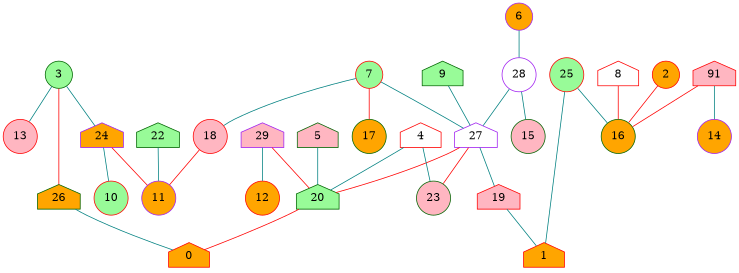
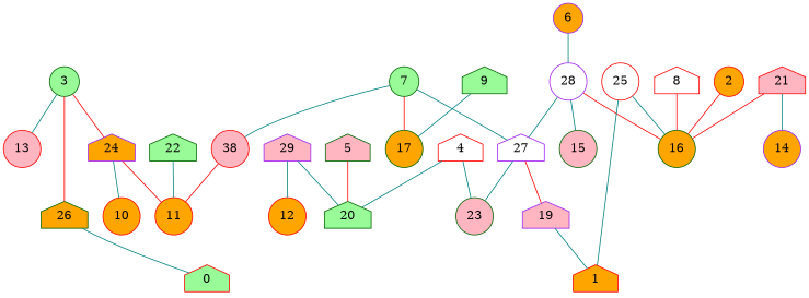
  digraph {
    node [color=red fillcolor=orange shape=circle style=filled]
    edge [color=teal dir=none]
-   18 [fillcolor=lightpink]
-   11 [color=purple]
-   0 [shape=house]
+   18 [fillcolor=lightpink label=38]
+   11
+   0 [fillcolor=palegreen shape=house]
    22 [color=darkgreen fillcolor=palegreen shape=house]
    9 [color=darkgreen fillcolor=palegreen shape=house]
    17 [color=darkgreen]
    29 [color=purple fillcolor=lightpink shape=house]
    12
    20 [color=darkgreen fillcolor=palegreen shape=house]
    28 [color=purple fillcolor=white]
    15 [color=darkgreen fillcolor=lightpink]
    16 [color=darkgreen]
    27 [color=purple fillcolor=white shape=house]
-   19 [fillcolor=lightpink shape=house]
+   19 [color=purple fillcolor=lightpink shape=house]
    23 [color=darkgreen fillcolor=lightpink]
    26 [color=darkgreen shape=house]
    8 [fillcolor=white shape=house]
-   25 [fillcolor=palegreen]
+   25 [fillcolor=white]
    1 [shape=house]
    2
    3 [color=darkgreen fillcolor=palegreen]
    13 [fillcolor=lightpink]
    24 [color=purple shape=house]
    6 [color=purple]
-   7 [fillcolor=palegreen]
+   7 [color=darkgreen fillcolor=palegreen]
    5 [color=darkgreen fillcolor=lightpink shape=house]
-   10 [fillcolor=palegreen]
+   10
    4 [fillcolor=white shape=house]
-   21 [fillcolor=lightpink shape=house label=91]
+   21 [fillcolor=lightpink shape=house]
    14 [color=purple]
    subgraph sub_1 {
      18
      11
      0
      22
      9
      17
      29
      12
      20
      28
      15
      16
      27
      19
      23
      26
      8
      25
      1
      2
      3
      13
      24
      6
      7
      5
      10
      4
      21
      14
    }
    18 -> 11 [color=red]
    22 -> 11
-   9 -> 27
+   9 -> 17
    29 -> 12
-   29 -> 20 [color=red]
-   20 -> 0 [color=red]
+   29 -> 20
    28 -> 15
+   28 -> 16 [color=red]
    28 -> 27
-   27 -> 20 [color=red]
-   27 -> 19
-   27 -> 23 [color=red]
+   27 -> 19 [color=red]
+   27 -> 23
    19 -> 1
    26 -> 0
    8 -> 16 [color=red]
    25 -> 16
    25 -> 1
    2 -> 16 [color=red]
    3 -> 26 [color=red]
    3 -> 13
-   3 -> 24
+   3 -> 24 [color=red]
    24 -> 11 [color=red]
    24 -> 10
    6 -> 28
    7 -> 18
    7 -> 17 [color=red]
    7 -> 27
-   5 -> 20
+   5 -> 20 [color=red]
    4 -> 20
    4 -> 23
    21 -> 16 [color=red]
    21 -> 14
  }
